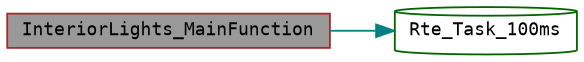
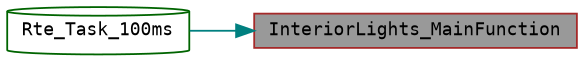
  digraph {
    rankdir=RL
    fontname="DejaVu Sans Mono"
    node [fontname="DejaVu Sans Mono" fontsize=10 style=filled]
    n1 [color=brown fillcolor=grey60 fontcolor=black height=0.2 label=InteriorLights_MainFunction shape=box width=0.4]
    n2 [color=darkgreen fillcolor=white height=0.2 label=Rte_Task_100ms shape=cylinder width=0.4]
-   n2 -> n1 [color=teal dir=back fontname="DejaVu Sans Mono" fontsize=10 labelfontname=Helvetica labelfontsize=10 style=solid]
+   n1 -> n2 [color=teal dir=back fontname="DejaVu Sans Mono" fontsize=10 labelfontname=Helvetica labelfontsize=10 style=solid]
  }
